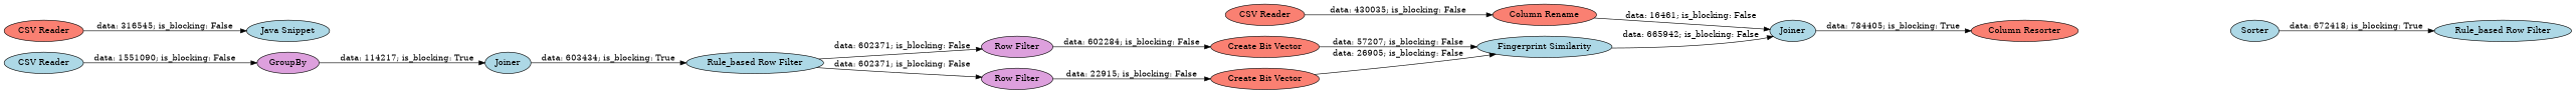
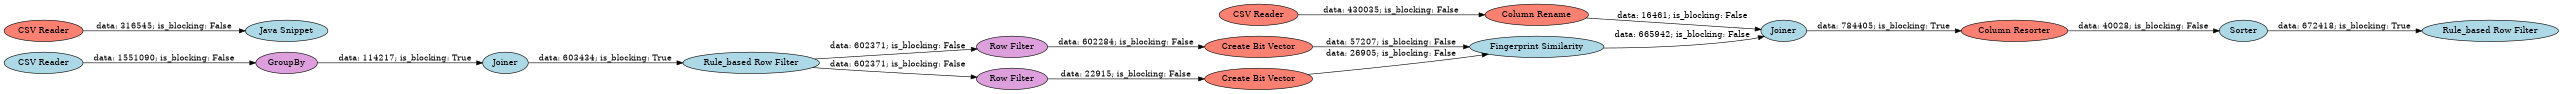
  digraph {
    rankdir=LR
    node [fillcolor=lightblue style=filled]
    n1 [label=Joiner]
    n2 [label="Rule_based Row Filter"]
    n3 [fillcolor=plum label="Row Filter"]
    n4 [fillcolor=plum label="Row Filter"]
    n5 [fillcolor=salmon label="Create Bit Vector"]
    n6 [fillcolor=salmon label="Create Bit Vector"]
    n7 [label="Fingerprint Similarity"]
    n8 [label=Sorter]
    n9 [label="Rule_based Row Filter"]
    n10 [fillcolor=salmon label="CSV Reader"]
    n11 [fillcolor=salmon label="Column Rename"]
    n12 [label=Joiner]
    n13 [fillcolor=salmon label="Column Resorter"]
    n14 [label="CSV Reader"]
    n15 [fillcolor=plum label=GroupBy]
    n16 [label="Java Snippet"]
    n17 [fillcolor=salmon label="CSV Reader"]
    n1 -> n2 [label="data: 603434; is_blocking: True"]
    n2 -> n3 [label="data: 602371; is_blocking: False"]
    n2 -> n4 [label="data: 602371; is_blocking: False"]
    n3 -> n5 [label="data: 602284; is_blocking: False"]
    n4 -> n6 [label="data: 22915; is_blocking: False"]
    n5 -> n7 [label="data: 57207; is_blocking: False"]
    n6 -> n7 [label="data: 26905; is_blocking: False"]
    n7 -> n12 [label="data: 665942; is_blocking: False"]
    n8 -> n9 [label="data: 672418; is_blocking: True"]
    n10 -> n11 [label="data: 430035; is_blocking: False"]
    n11 -> n12 [label="data: 16461; is_blocking: False"]
    n12 -> n13 [label="data: 784405; is_blocking: True"]
+   n13 -> n8 [label="data: 40028; is_blocking: False"]
    n14 -> n15 [label="data: 1551090; is_blocking: False"]
    n15 -> n1 [label="data: 114217; is_blocking: True"]
    n17 -> n16 [label="data: 316545; is_blocking: False"]
  }
